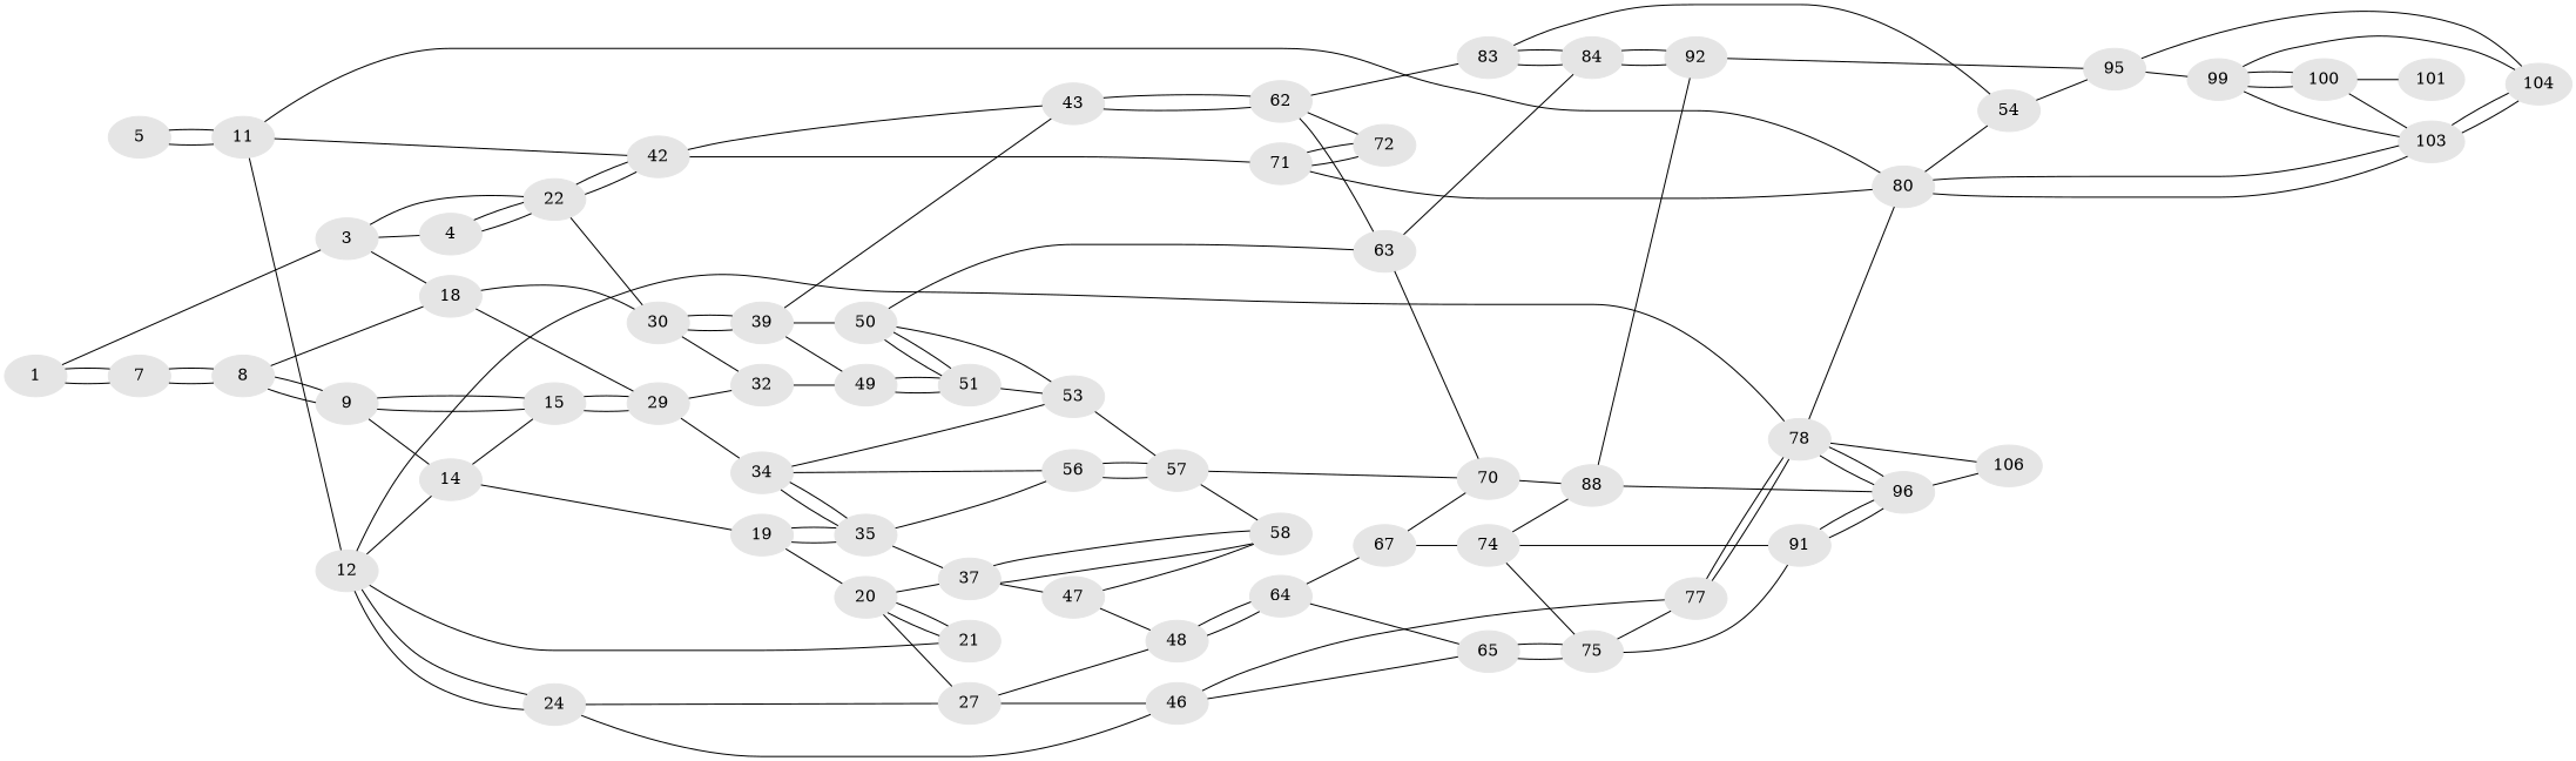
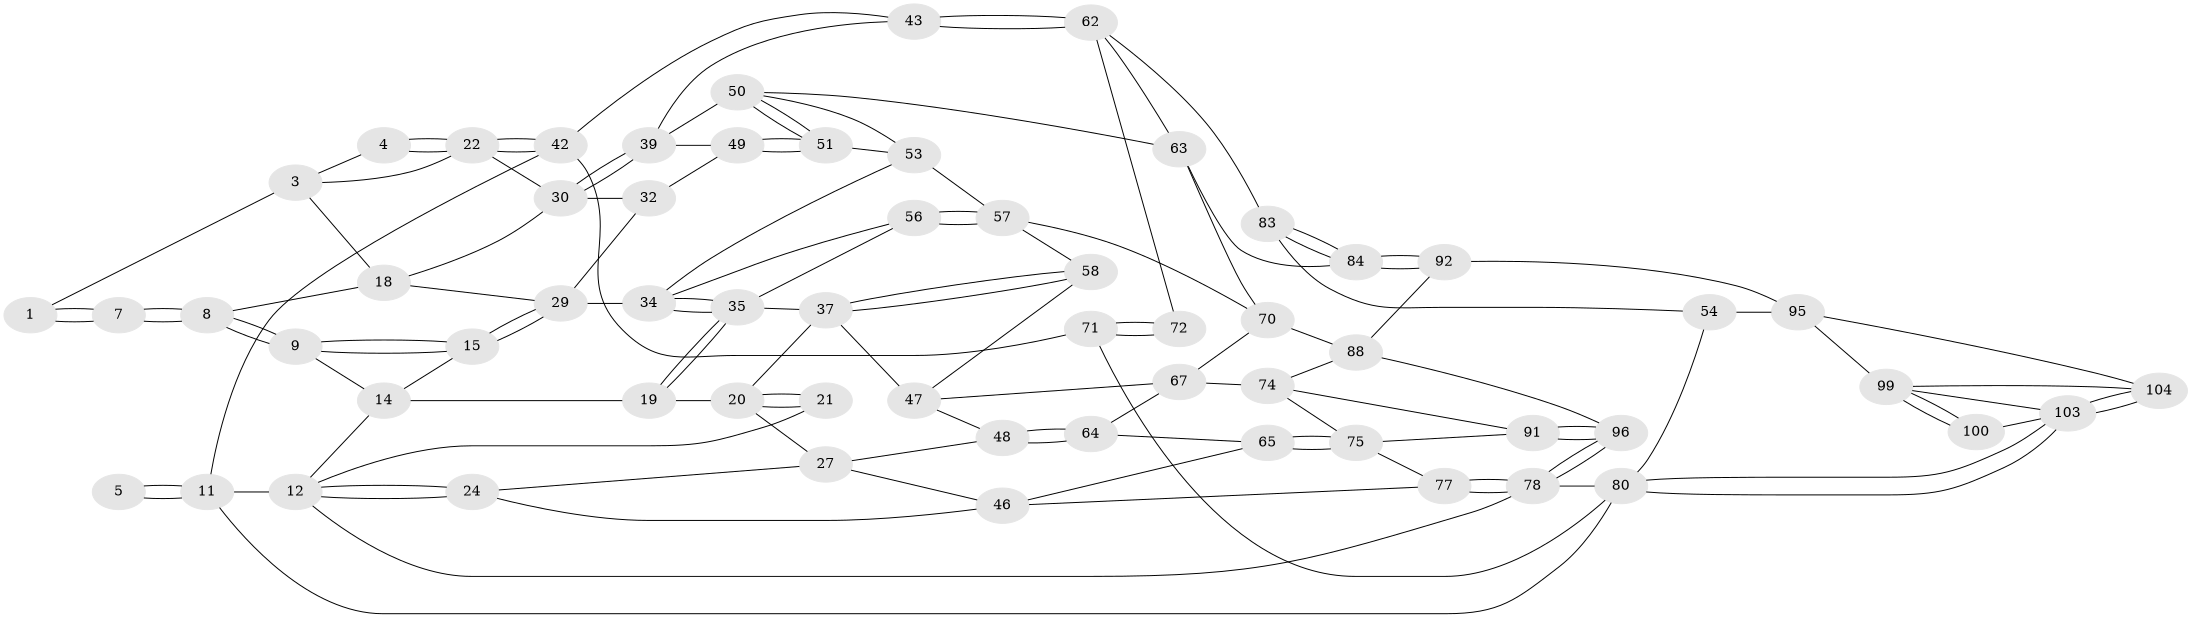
  graph {
    rankdir=LR
    node [color=gray90 style=filled]
    1 [super="+2"]
    3 [super="+17"]
    7
    4
    18 [super="+28"]
    22 [super="+23"]
    8
    29 [super="+33"]
    30 [super="+31"]
    42 [super="+49"]
    5 [super="+6"]
    11
    9 [super="+10"]
    14 [super="+16"]
    15
    12 [super="+13"]
    80 [super="+81"]
    19
    21
    24 [super="+25"]
    78 [super="+79"]
    43
    71 [super="+82"]
    n24 [label=54]
    103 [super="+108"]
    27 [super="+45"]
    46 [super="+66"]
    96 [super="+97"]
-   106
    20 [super="+26"]
    35 [super="+36"]
    32
    34 [super="+55"]
    39 [super="+44"]
    37 [super="+38"]
    56
    48
    47 [super="+59"]
    58
    65
    77
    64
    n43 [label=49 super="+41"]
    53 [super="+54"]
    50 [super="+60"]
    51 [super="+52"]
    57 [super="+61"]
    67 [super="+68"]
    62 [super="+73"]
    63 [super="+69"]
    72 [super="+85"]
    83 [super="+86"]
    75 [super="+87"]
    70 [super="+76"]
    74 [super="+90"]
    84
    88 [super="+89"]
    92 [super="+93"]
    91
    95 [super="+98"]
    104
    99 [super="+107"]
    100 [super="+109"]
-   101 [super="+110"]
    1 -- 3
    1 -- 7 [weight=2]
    1 -- 7
    3 -- 4
    3 -- 18
    3 -- 22
    7 -- 8
    7 -- 8
    4 -- 22
    4 -- 22
    18 -- 29
    18 -- 30
    22 -- 30
    22 -- 42
    22 -- 42
    8 -- 18
    8 -- 9
    8 -- 9
    29 -- 32
    29 -- 34
    30 -- 32
    30 -- 39
    30 -- 39
    42 -- 43
    42 -- 71
    5 -- 11
    5 -- 11
    11 -- 42
    11 -- 12
    11 -- 80
    9 -- 14
    9 -- 15
    9 -- 15
    14 -- 15
    14 -- 19
    15 -- 29
    15 -- 29
    12 -- 14
    12 -- 21
    12 -- 24
    12 -- 24
    12 -- 78
    80 -- n24
    80 -- 103
    80 -- 103
    19 -- 20
    19 -- 35
    19 -- 35
    24 -- 27
    24 -- 46
    78 -- 80
    78 -- 96
    78 -- 96
-   78 -- 106
    43 -- 62
    43 -- 62
    71 -- 80
    71 -- 72 [weight=2]
    71 -- 72
    n24 -- 95
    103 -- 104
    103 -- 104
    27 -- 46
    27 -- 48
    46 -- 65
    46 -- 77
-   96 -- 106
    20 -- 21
    20 -- 21
    20 -- 27
    20 -- 37
    35 -- 37
    35 -- 56
    32 -- n43
    34 -- 35
    34 -- 35
    34 -- 56
    34 -- 53
    39 -- 43
    39 -- n43
    39 -- 50
    37 -- 47
    37 -- 58
    37 -- 58
    56 -- 57
    56 -- 57
    48 -- 64
    48 -- 64
    47 -- 48
    47 -- 58
+   47 -- 67
    65 -- 75
    65 -- 75
    77 -- 78
    77 -- 78
    64 -- 65
    64 -- 67
    n43 -- 51 [weight=2]
    n43 -- 51
    53 -- 57
    50 -- 53
    50 -- 51
    50 -- 51
    50 -- 63
    51 -- 53
    57 -- 58
    57 -- 70
    67 -- 70
    67 -- 74
    62 -- 63
    62 -- 72
    62 -- 83
    63 -- 70
    63 -- 84
    83 -- n24
    83 -- 84
    83 -- 84
    75 -- 77
    75 -- 91
    70 -- 88
    74 -- 75
    74 -- 88
    74 -- 91
    84 -- 92
    84 -- 92
    88 -- 96
    88 -- 92
    92 -- 95
    91 -- 96
    91 -- 96
    95 -- 104
    95 -- 99
    99 -- 103
    99 -- 104
    99 -- 100
    99 -- 100
    100 -- 103
-   100 -- 101 [weight=2]
  }
